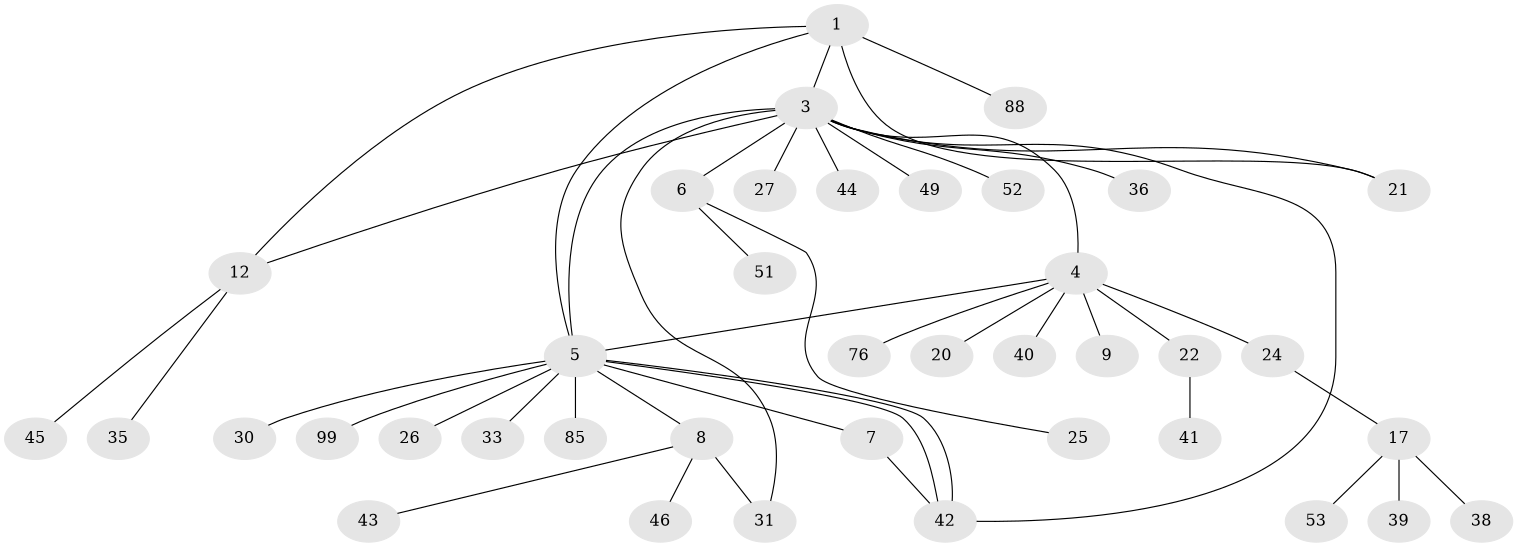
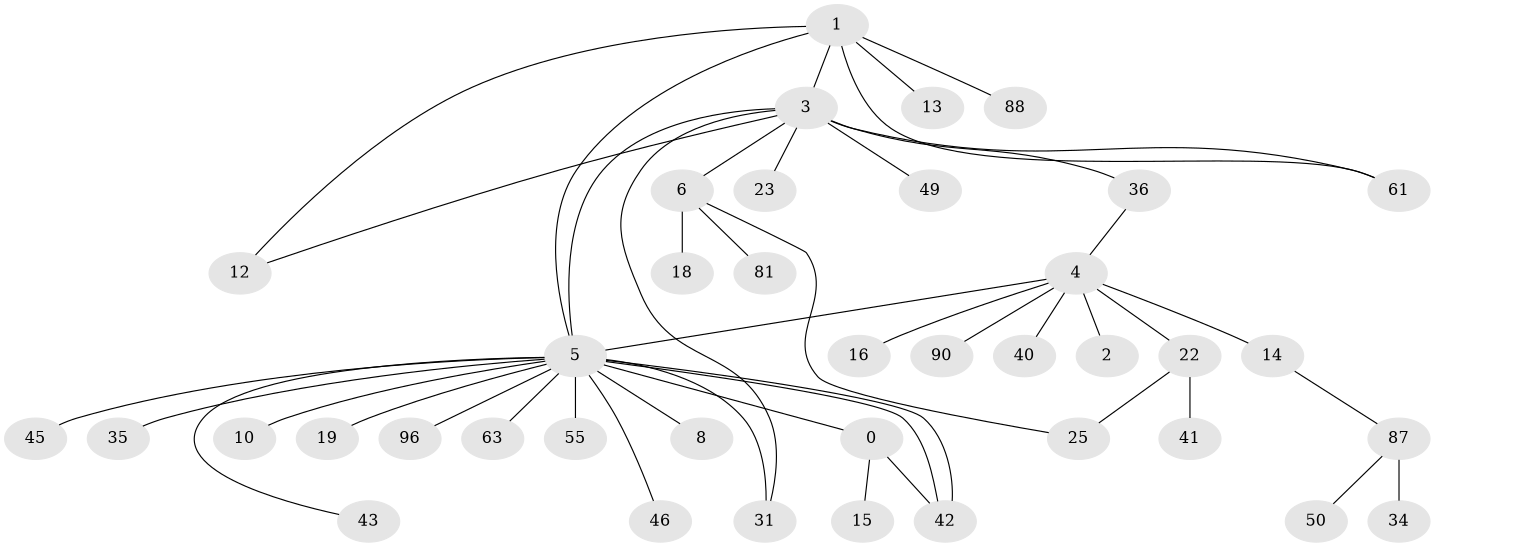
  graph {
    node [color=gray90 style=filled]
    1 [super="+2"]
    3 [super="+32"]
    5 [super="+23"]
    12
-   21
+   13
+   21 [label=61]
    n7 [label=88]
    4 [super="+11"]
    6 [super="+29"]
-   27 [super="+54"]
+   27 [super="+54" label=23]
    31 [super="+39"]
    36
    42 [super="+47"]
-   44
    49
-   52
-   7 [super="+37"]
+   7 [super="+37" label=0]
    8
-   10 [label=30]
-   19 [label=99]
-   26
-   33
+   10
+   19
+   26 [label=96]
+   33 [label=63]
    35 [super="+50"]
    43
    45 [super="+48"]
    46
-   55 [label=85]
-   9
-   14 [label=24]
-   16 [label=76]
-   20
+   55
+   9 [label=2]
+   14
+   16
+   20 [label=90]
    22 [super="+24"]
    40
-   51
+   18
+   51 [label=81]
    25
-   17 [super="+30"]
+   17 [super="+30" label=87]
    41
-   34 [label=39]
-   38
-   53
+   15
+   34
+   53 [label=50]
    1 -- 3
    1 -- 5
    1 -- 12
+   1 -- 13
    1 -- 21
    1 -- n7
    3 -- 5 [weight=2]
    3 -- 12
    3 -- 21
-   3 -- 4
+   36 -- 4
    3 -- 6
    3 -- 27
    3 -- 31
    3 -- 36
-   3 -- 42
-   3 -- 44
    3 -- 49
-   3 -- 52
-   8 -- 31
+   5 -- 31
    5 -- 42
    5 -- 42
    5 -- 7
    5 -- 8
    5 -- 10
    5 -- 19
    5 -- 26
    5 -- 33
-   12 -- 35
-   8 -- 43
-   12 -- 45
-   8 -- 46
+   5 -- 35
+   5 -- 43
+   5 -- 45
+   5 -- 46
    5 -- 55
    4 -- 5
    4 -- 9
    4 -- 14
    4 -- 16
    4 -- 20
    4 -- 22
    4 -- 40
+   6 -- 18
    6 -- 51
    6 -- 25
    7 -- 42
+   7 -- 15
    14 -- 17
+   22 -- 25
    22 -- 41
    17 -- 34
-   17 -- 38
    17 -- 53
  }
